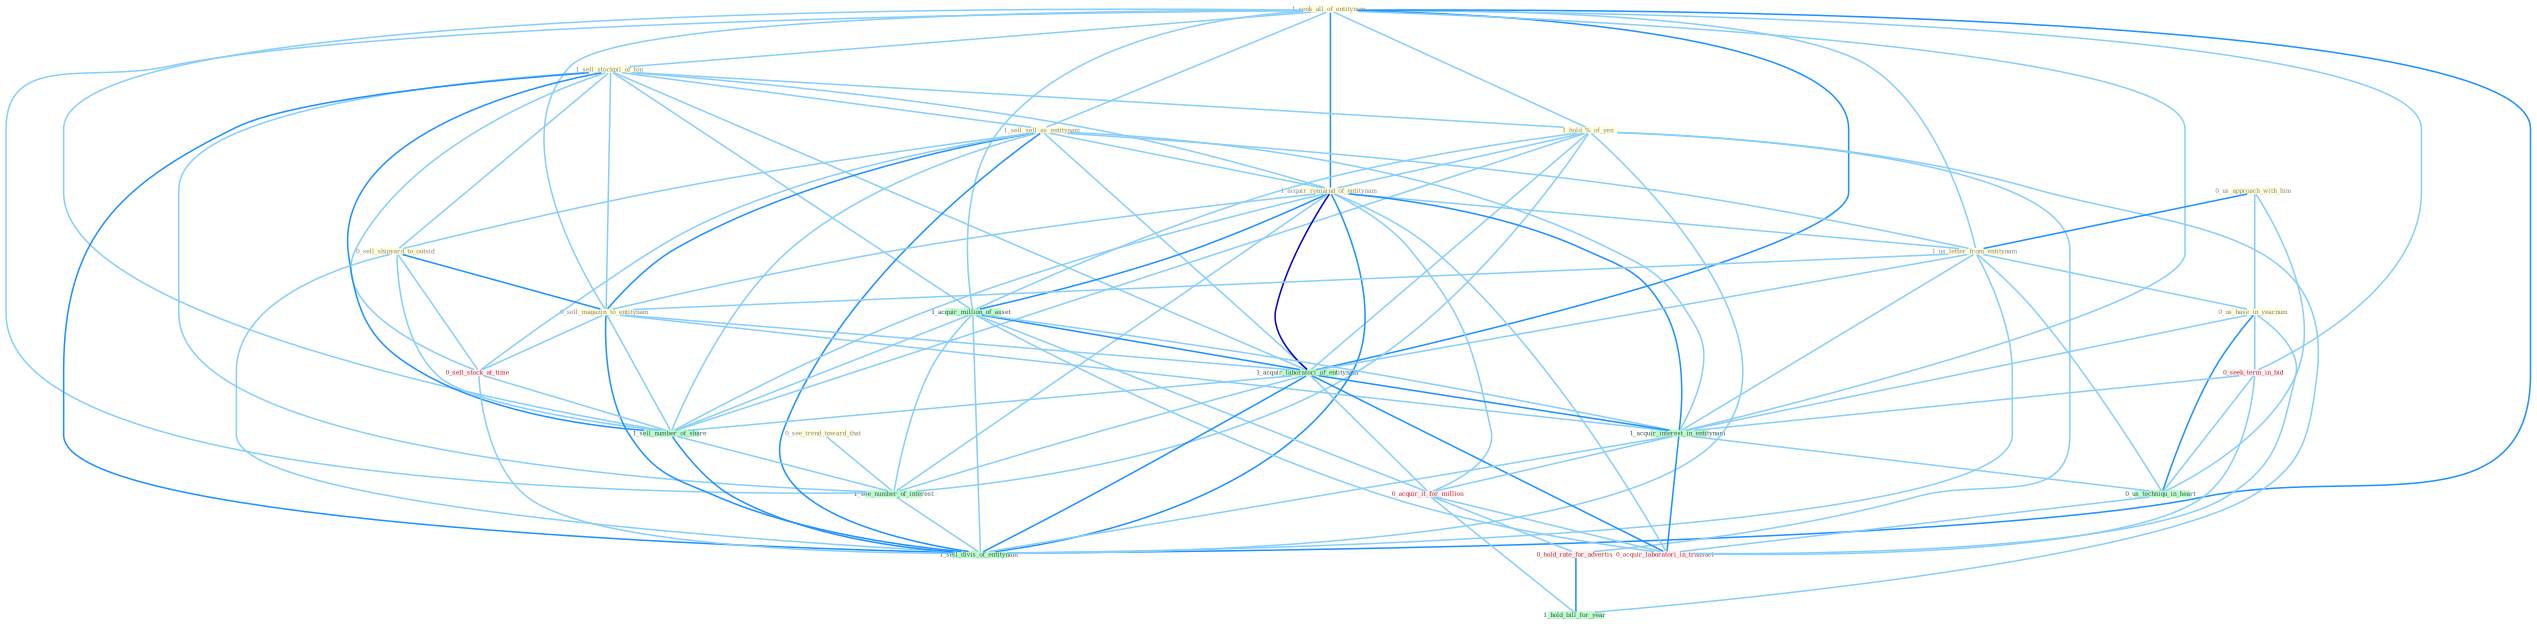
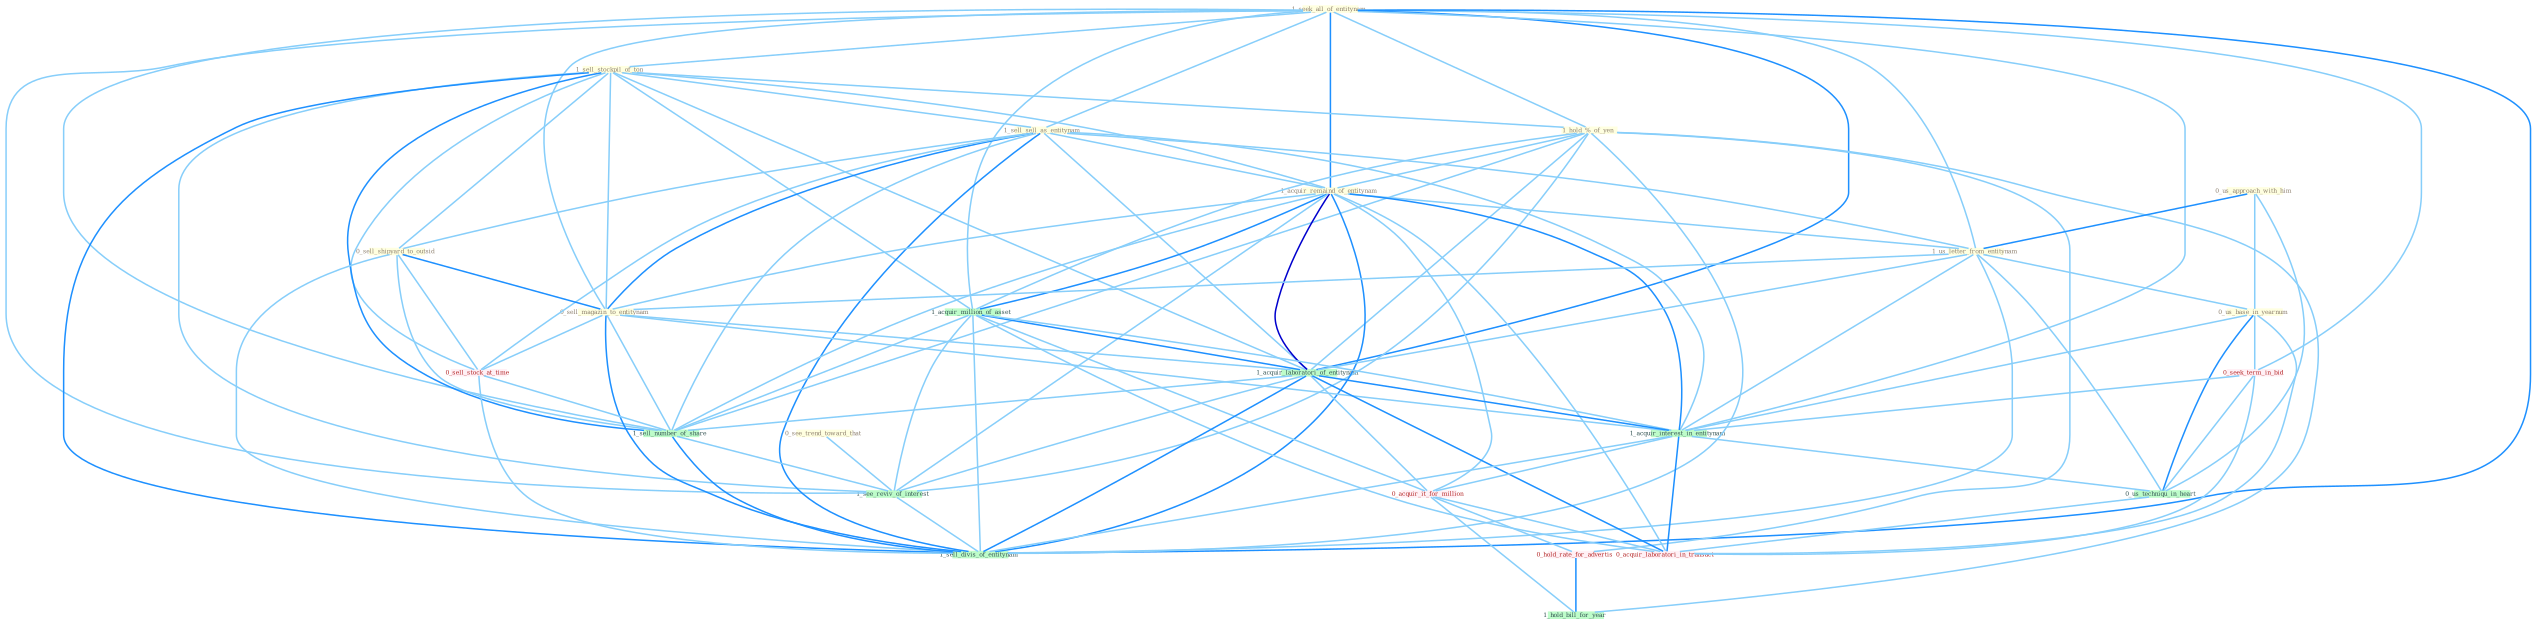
  graph {
    node [color="#ffffe0" fixedsize=true fontcolor="#8b7d6b" fontsize=4 shape=polygon style=filled]
    edge [color="#87cefa" w=1]
    "1_seek_all_of_entitynam " [height=.06 width=.5]
    "1_sell_stockpil_of_ton " [height=.06 width=.5]
    n3 [height=.06 label="1_sell_sell_as_entitynam" width=.5]
    "0_sell_shipyard_to_outsid " [height=.06 width=.5]
    "1_hold_%_of_yen " [height=.06 width=.5]
    "1_acquir_remaind_of_entitynam " [height=.06 width=.5]
    "0_see_trend_toward_that " [height=.06 width=.5]
    "0_us_approach_with_him " [height=.06 width=.5]
    "1_us_letter_from_entitynam " [height=.06 width=.5]
    "0_sell_magazin_to_entitynam " [height=.06 width=.5]
    "0_us_base_in_yearnum " [height=.06 width=.5]
    "0_seek_term_in_bid " [color="#fff0f5" fontcolor="#b22222" height=.06 width=.5]
    "0_acquir_it_for_million " [color="#fff0f5" fontcolor="#b22222" height=.06 width=.5]
    "0_hold_rate_for_advertis " [color="#fff0f5" fontcolor="#b22222" height=.06 width=.5]
    "0_acquir_laboratori_in_transact " [color="#fff0f5" fontcolor="#b22222" height=.06 width=.5]
    "0_sell_stock_at_time " [color="#fff0f5" fontcolor="#b22222" height=.06 width=.5]
    "1_acquir_million_of_asset " [color="#BDFCC9" fontcolor="#2f4f4f" height=.06 width=.5]
    "1_acquir_laboratori_of_entitynam " [color="#BDFCC9" fontcolor="#2f4f4f" height=.06 width=.5]
    "1_acquir_interest_in_entitynam " [color="#BDFCC9" fontcolor="#2f4f4f" height=.06 width=.5]
    "1_sell_number_of_share " [color="#BDFCC9" fontcolor="#2f4f4f" height=.06 width=.5]
-   "1_see_reviv_of_interest " [color="#BDFCC9" fontcolor="#2f4f4f" height=.06 width=.5 label="1_see_number_of_interest"]
+   "1_see_reviv_of_interest " [color="#BDFCC9" fontcolor="#2f4f4f" height=.06 width=.5]
    "1_sell_divis_of_entitynam " [color="#BDFCC9" fontcolor="#2f4f4f" height=.06 width=.5]
    "1_hold_bill_for_year " [color="#BDFCC9" fontcolor="#2f4f4f" height=.06 width=.5]
    "0_us_techniqu_in_heart " [color="#BDFCC9" fontcolor="#2f4f4f" height=.06 width=.5]
    subgraph sub_1 {
      "1_seek_all_of_entitynam "
      "1_sell_stockpil_of_ton "
      n3
      "0_sell_shipyard_to_outsid "
      "1_hold_%_of_yen "
      "1_acquir_remaind_of_entitynam "
      "0_see_trend_toward_that "
      "0_us_approach_with_him "
      "1_us_letter_from_entitynam "
      "0_sell_magazin_to_entitynam "
      "0_us_base_in_yearnum "
    }
    subgraph sub_2 {
      "0_seek_term_in_bid "
      "0_acquir_it_for_million "
      "0_hold_rate_for_advertis "
      "0_acquir_laboratori_in_transact "
      "0_sell_stock_at_time "
    }
    "1_seek_all_of_entitynam " -- "1_sell_stockpil_of_ton "
    "1_seek_all_of_entitynam " -- n3
    "1_seek_all_of_entitynam " -- "1_hold_%_of_yen "
    "1_seek_all_of_entitynam " -- "1_acquir_remaind_of_entitynam " [color="#1e90ff" w=2]
    "1_seek_all_of_entitynam " -- "1_us_letter_from_entitynam "
    "1_seek_all_of_entitynam " -- "0_sell_magazin_to_entitynam "
    "1_seek_all_of_entitynam " -- "0_seek_term_in_bid "
    "1_seek_all_of_entitynam " -- "1_acquir_million_of_asset "
    "1_seek_all_of_entitynam " -- "1_acquir_laboratori_of_entitynam " [color="#1e90ff" w=2]
    "1_seek_all_of_entitynam " -- "1_acquir_interest_in_entitynam "
    "1_seek_all_of_entitynam " -- "1_sell_number_of_share "
    "1_seek_all_of_entitynam " -- "1_see_reviv_of_interest "
    "1_seek_all_of_entitynam " -- "1_sell_divis_of_entitynam " [color="#1e90ff" w=2]
    "1_sell_stockpil_of_ton " -- n3
    "1_sell_stockpil_of_ton " -- "0_sell_shipyard_to_outsid "
    "1_sell_stockpil_of_ton " -- "1_hold_%_of_yen "
    "1_sell_stockpil_of_ton " -- "1_acquir_remaind_of_entitynam "
    "1_sell_stockpil_of_ton " -- "0_sell_magazin_to_entitynam "
    "1_sell_stockpil_of_ton " -- "0_sell_stock_at_time "
    "1_sell_stockpil_of_ton " -- "1_acquir_million_of_asset "
    "1_sell_stockpil_of_ton " -- "1_acquir_laboratori_of_entitynam "
    "1_sell_stockpil_of_ton " -- "1_sell_number_of_share " [color="#1e90ff" w=2]
    "1_sell_stockpil_of_ton " -- "1_see_reviv_of_interest "
    "1_sell_stockpil_of_ton " -- "1_sell_divis_of_entitynam " [color="#1e90ff" w=2]
    n3 -- "0_sell_shipyard_to_outsid "
    n3 -- "1_acquir_remaind_of_entitynam "
    n3 -- "1_us_letter_from_entitynam "
    n3 -- "0_sell_magazin_to_entitynam " [color="#1e90ff" w=2]
    n3 -- "0_sell_stock_at_time "
    n3 -- "1_acquir_laboratori_of_entitynam "
    n3 -- "1_acquir_interest_in_entitynam "
    n3 -- "1_sell_number_of_share "
    n3 -- "1_sell_divis_of_entitynam " [color="#1e90ff" w=2]
    "0_sell_shipyard_to_outsid " -- "0_sell_magazin_to_entitynam " [color="#1e90ff" w=2]
    "0_sell_shipyard_to_outsid " -- "0_sell_stock_at_time "
    "0_sell_shipyard_to_outsid " -- "1_sell_number_of_share "
    "0_sell_shipyard_to_outsid " -- "1_sell_divis_of_entitynam "
    "1_hold_%_of_yen " -- "1_acquir_remaind_of_entitynam "
    "1_hold_%_of_yen " -- "0_hold_rate_for_advertis "
    "1_hold_%_of_yen " -- "1_acquir_million_of_asset "
    "1_hold_%_of_yen " -- "1_acquir_laboratori_of_entitynam "
    "1_hold_%_of_yen " -- "1_sell_number_of_share "
    "1_hold_%_of_yen " -- "1_see_reviv_of_interest "
    "1_hold_%_of_yen " -- "1_sell_divis_of_entitynam "
    "1_hold_%_of_yen " -- "1_hold_bill_for_year "
    "1_acquir_remaind_of_entitynam " -- "1_us_letter_from_entitynam "
    "1_acquir_remaind_of_entitynam " -- "0_sell_magazin_to_entitynam "
    "1_acquir_remaind_of_entitynam " -- "0_acquir_it_for_million "
    "1_acquir_remaind_of_entitynam " -- "0_acquir_laboratori_in_transact "
    "1_acquir_remaind_of_entitynam " -- "1_acquir_million_of_asset " [color="#1e90ff" w=2]
    "1_acquir_remaind_of_entitynam " -- "1_acquir_laboratori_of_entitynam " [color="#0000cd" w=3]
    "1_acquir_remaind_of_entitynam " -- "1_acquir_interest_in_entitynam " [color="#1e90ff" w=2]
    "1_acquir_remaind_of_entitynam " -- "1_sell_number_of_share "
    "1_acquir_remaind_of_entitynam " -- "1_see_reviv_of_interest "
    "1_acquir_remaind_of_entitynam " -- "1_sell_divis_of_entitynam " [color="#1e90ff" w=2]
    "0_see_trend_toward_that " -- "1_see_reviv_of_interest "
    "0_us_approach_with_him " -- "1_us_letter_from_entitynam " [color="#1e90ff"]
    "0_us_approach_with_him " -- "0_us_base_in_yearnum "
    "0_us_approach_with_him " -- "0_us_techniqu_in_heart "
    "1_us_letter_from_entitynam " -- "0_sell_magazin_to_entitynam "
    "1_us_letter_from_entitynam " -- "0_us_base_in_yearnum "
    "1_us_letter_from_entitynam " -- "1_acquir_laboratori_of_entitynam "
    "1_us_letter_from_entitynam " -- "1_acquir_interest_in_entitynam "
    "1_us_letter_from_entitynam " -- "1_sell_divis_of_entitynam "
    "1_us_letter_from_entitynam " -- "0_us_techniqu_in_heart "
    "0_sell_magazin_to_entitynam " -- "0_sell_stock_at_time "
    "0_sell_magazin_to_entitynam " -- "1_acquir_laboratori_of_entitynam "
    "0_sell_magazin_to_entitynam " -- "1_acquir_interest_in_entitynam "
    "0_sell_magazin_to_entitynam " -- "1_sell_number_of_share "
    "0_sell_magazin_to_entitynam " -- "1_sell_divis_of_entitynam " [color="#1e90ff" w=2]
    "0_us_base_in_yearnum " -- "0_seek_term_in_bid "
    "0_us_base_in_yearnum " -- "0_acquir_laboratori_in_transact "
    "0_us_base_in_yearnum " -- "1_acquir_interest_in_entitynam "
    "0_us_base_in_yearnum " -- "0_us_techniqu_in_heart " [color="#1e90ff" w=2]
    "0_seek_term_in_bid " -- "0_acquir_laboratori_in_transact "
    "0_seek_term_in_bid " -- "1_acquir_interest_in_entitynam "
    "0_seek_term_in_bid " -- "0_us_techniqu_in_heart "
    "0_acquir_it_for_million " -- "0_hold_rate_for_advertis "
    "0_acquir_it_for_million " -- "0_acquir_laboratori_in_transact "
    "0_acquir_it_for_million " -- "1_hold_bill_for_year "
    "0_hold_rate_for_advertis " -- "1_hold_bill_for_year " [color="#1e90ff" w=2]
    "0_sell_stock_at_time " -- "1_sell_number_of_share "
    "0_sell_stock_at_time " -- "1_sell_divis_of_entitynam "
    "1_acquir_million_of_asset " -- "0_acquir_it_for_million "
    "1_acquir_million_of_asset " -- "0_acquir_laboratori_in_transact "
    "1_acquir_million_of_asset " -- "1_acquir_laboratori_of_entitynam " [color="#1e90ff" w=2]
    "1_acquir_million_of_asset " -- "1_acquir_interest_in_entitynam "
    "1_acquir_million_of_asset " -- "1_sell_number_of_share "
    "1_acquir_million_of_asset " -- "1_see_reviv_of_interest "
    "1_acquir_million_of_asset " -- "1_sell_divis_of_entitynam "
    "1_acquir_laboratori_of_entitynam " -- "0_acquir_it_for_million "
    "1_acquir_laboratori_of_entitynam " -- "0_acquir_laboratori_in_transact " [color="#1e90ff" w=2]
    "1_acquir_laboratori_of_entitynam " -- "1_acquir_interest_in_entitynam " [color="#1e90ff" w=2]
    "1_acquir_laboratori_of_entitynam " -- "1_sell_number_of_share "
    "1_acquir_laboratori_of_entitynam " -- "1_see_reviv_of_interest "
    "1_acquir_laboratori_of_entitynam " -- "1_sell_divis_of_entitynam " [color="#1e90ff" w=2]
    "1_acquir_interest_in_entitynam " -- "0_acquir_it_for_million "
    "1_acquir_interest_in_entitynam " -- "0_acquir_laboratori_in_transact " [color="#1e90ff" w=2]
    "1_acquir_interest_in_entitynam " -- "1_sell_divis_of_entitynam "
    "1_acquir_interest_in_entitynam " -- "0_us_techniqu_in_heart "
    "1_sell_number_of_share " -- "1_see_reviv_of_interest "
    "1_sell_number_of_share " -- "1_sell_divis_of_entitynam " [color="#1e90ff" w=2]
    "1_see_reviv_of_interest " -- "1_sell_divis_of_entitynam "
    "0_us_techniqu_in_heart " -- "0_acquir_laboratori_in_transact "
  }
